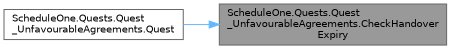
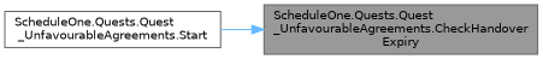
  digraph {
    rankdir=RL
    node [fontname=Helvetica fontsize=10 shape=box style=filled]
    n1 [color=gray40 fillcolor=grey60 fontcolor=black height=0.2 label="ScheduleOne.Quests.Quest\l_UnfavourableAgreements.CheckHandover\lExpiry" width=0.4]
-   n2 [color=grey40 fillcolor=white height=0.2 label="ScheduleOne.Quests.Quest\l_UnfavourableAgreements.Quest" width=0.4]
+   n2 [color=grey40 fillcolor=white height=0.2 label="ScheduleOne.Quests.Quest\l_UnfavourableAgreements.Start" width=0.4]
    n1 -> n2 [color=steelblue1 dir=back fontname=Helvetica fontsize=10 labelfontname=Helvetica labelfontsize=10 style=solid]
  }
